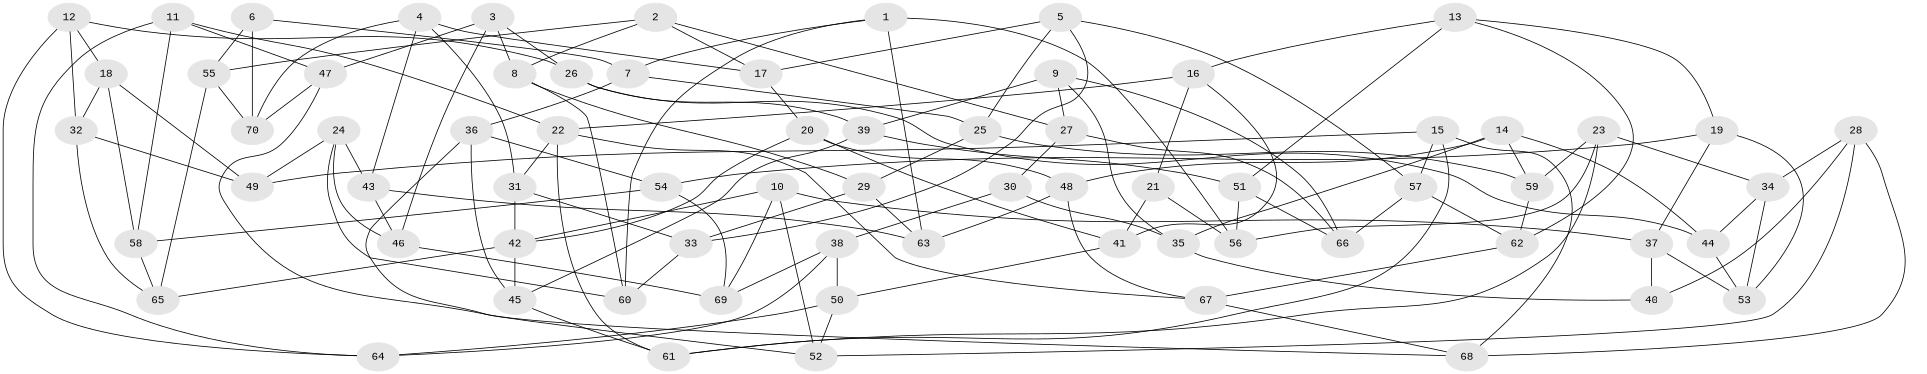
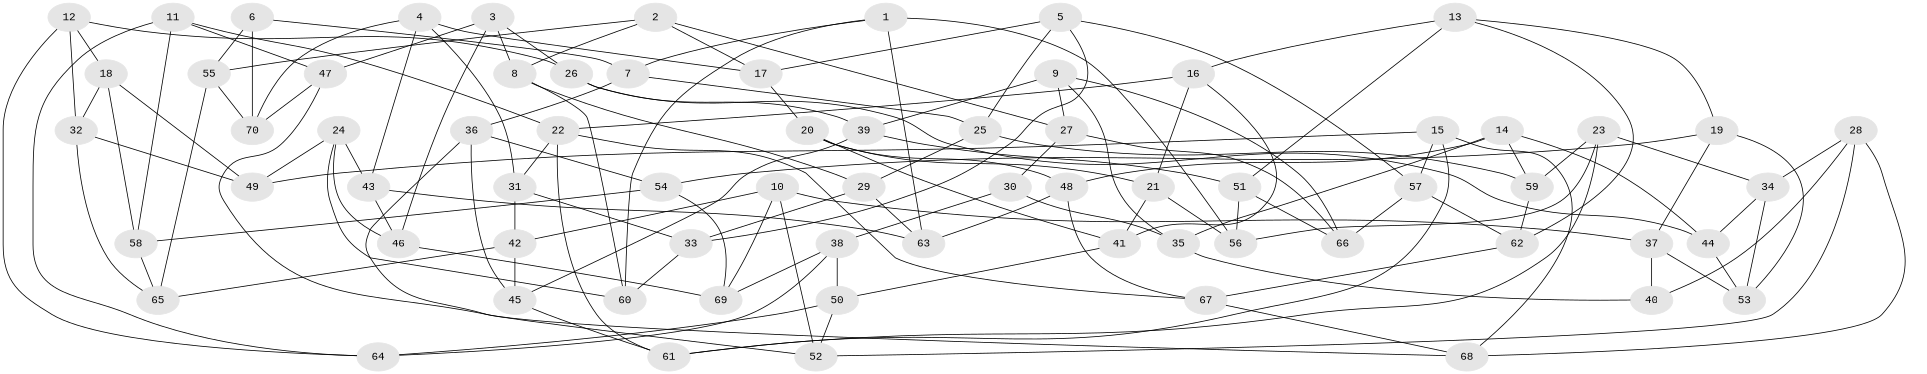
  graph {
    fontname="Liberation Mono"
    node [color=gray90 fontname="Liberation Mono" style=filled]
    edge [fontname="Liberation Mono"]
    1
    7
    56
    60
    63
    25
    36
    2
    8
    17
    27
    55
    29
    20
    66
    30
    70
    65
    3
    26
    46
    47
    39
    44
    69
    68
    4
    31
    43
    33
    42
    5
    57
    59
    62
    6
    52
    54
    45
    9
    35
    40
    51
    10
    37
    53
    11
    58
    64
    22
    38
    12
    18
    32
    49
    13
    16
    19
    21
    41
    67
    14
    48
    15
    61
    50
    23
    34
    24
    28
    1 -- 7
    1 -- 56
    1 -- 60
    1 -- 63
    7 -- 25
    7 -- 36
    25 -- 29
    25 -- 59
    36 -- 52
    36 -- 54
    36 -- 45
    2 -- 8
    2 -- 17
    2 -- 27
    2 -- 55
    8 -- 60
    8 -- 29
    17 -- 20
    27 -- 66
    27 -- 30
    55 -- 70
    55 -- 65
    29 -- 63
    29 -- 33
-   20 -- 42
+   20 -- 21
    20 -- 41
    20 -- 48
    30 -- 35
    30 -- 38
    3 -- 8
    3 -- 26
    3 -- 46
    3 -- 47
    26 -- 39
    26 -- 44
    46 -- 69
    47 -- 70
    47 -- 68
    39 -- 45
    39 -- 51
    44 -- 53
    4 -- 17
    4 -- 70
    4 -- 31
    4 -- 43
    31 -- 33
    31 -- 42
    43 -- 63
    43 -- 46
    33 -- 60
    42 -- 65
    42 -- 45
    5 -- 25
    5 -- 17
    5 -- 33
    5 -- 57
    57 -- 66
    57 -- 62
    59 -- 62
    62 -- 67
    6 -- 7
    6 -- 55
    6 -- 70
    54 -- 69
    54 -- 58
    45 -- 61
    9 -- 27
    9 -- 66
    9 -- 39
    9 -- 35
    35 -- 40
    51 -- 56
    51 -- 66
    10 -- 69
    10 -- 42
    10 -- 52
    10 -- 37
    37 -- 40
    37 -- 53
    11 -- 47
    11 -- 58
    11 -- 64
    11 -- 22
    58 -- 65
    22 -- 31
    22 -- 67
    22 -- 61
    38 -- 69
    38 -- 64
    38 -- 50
    12 -- 26
    12 -- 64
    12 -- 18
    12 -- 32
    18 -- 58
    18 -- 32
    18 -- 49
    32 -- 65
    32 -- 49
    13 -- 62
    13 -- 51
    13 -- 16
    13 -- 19
    16 -- 22
    16 -- 21
    16 -- 41
    19 -- 54
    19 -- 37
    19 -- 53
    21 -- 56
    21 -- 41
    41 -- 50
    67 -- 68
    14 -- 44
    14 -- 59
    14 -- 35
    14 -- 48
    48 -- 63
    48 -- 67
    15 -- 68
    15 -- 57
    15 -- 49
    15 -- 61
    50 -- 52
    50 -- 64
    23 -- 56
    23 -- 59
    23 -- 61
    23 -- 34
    34 -- 44
    34 -- 53
    24 -- 60
    24 -- 46
    24 -- 43
    24 -- 49
    28 -- 68
    28 -- 52
    28 -- 40
    28 -- 34
  }
